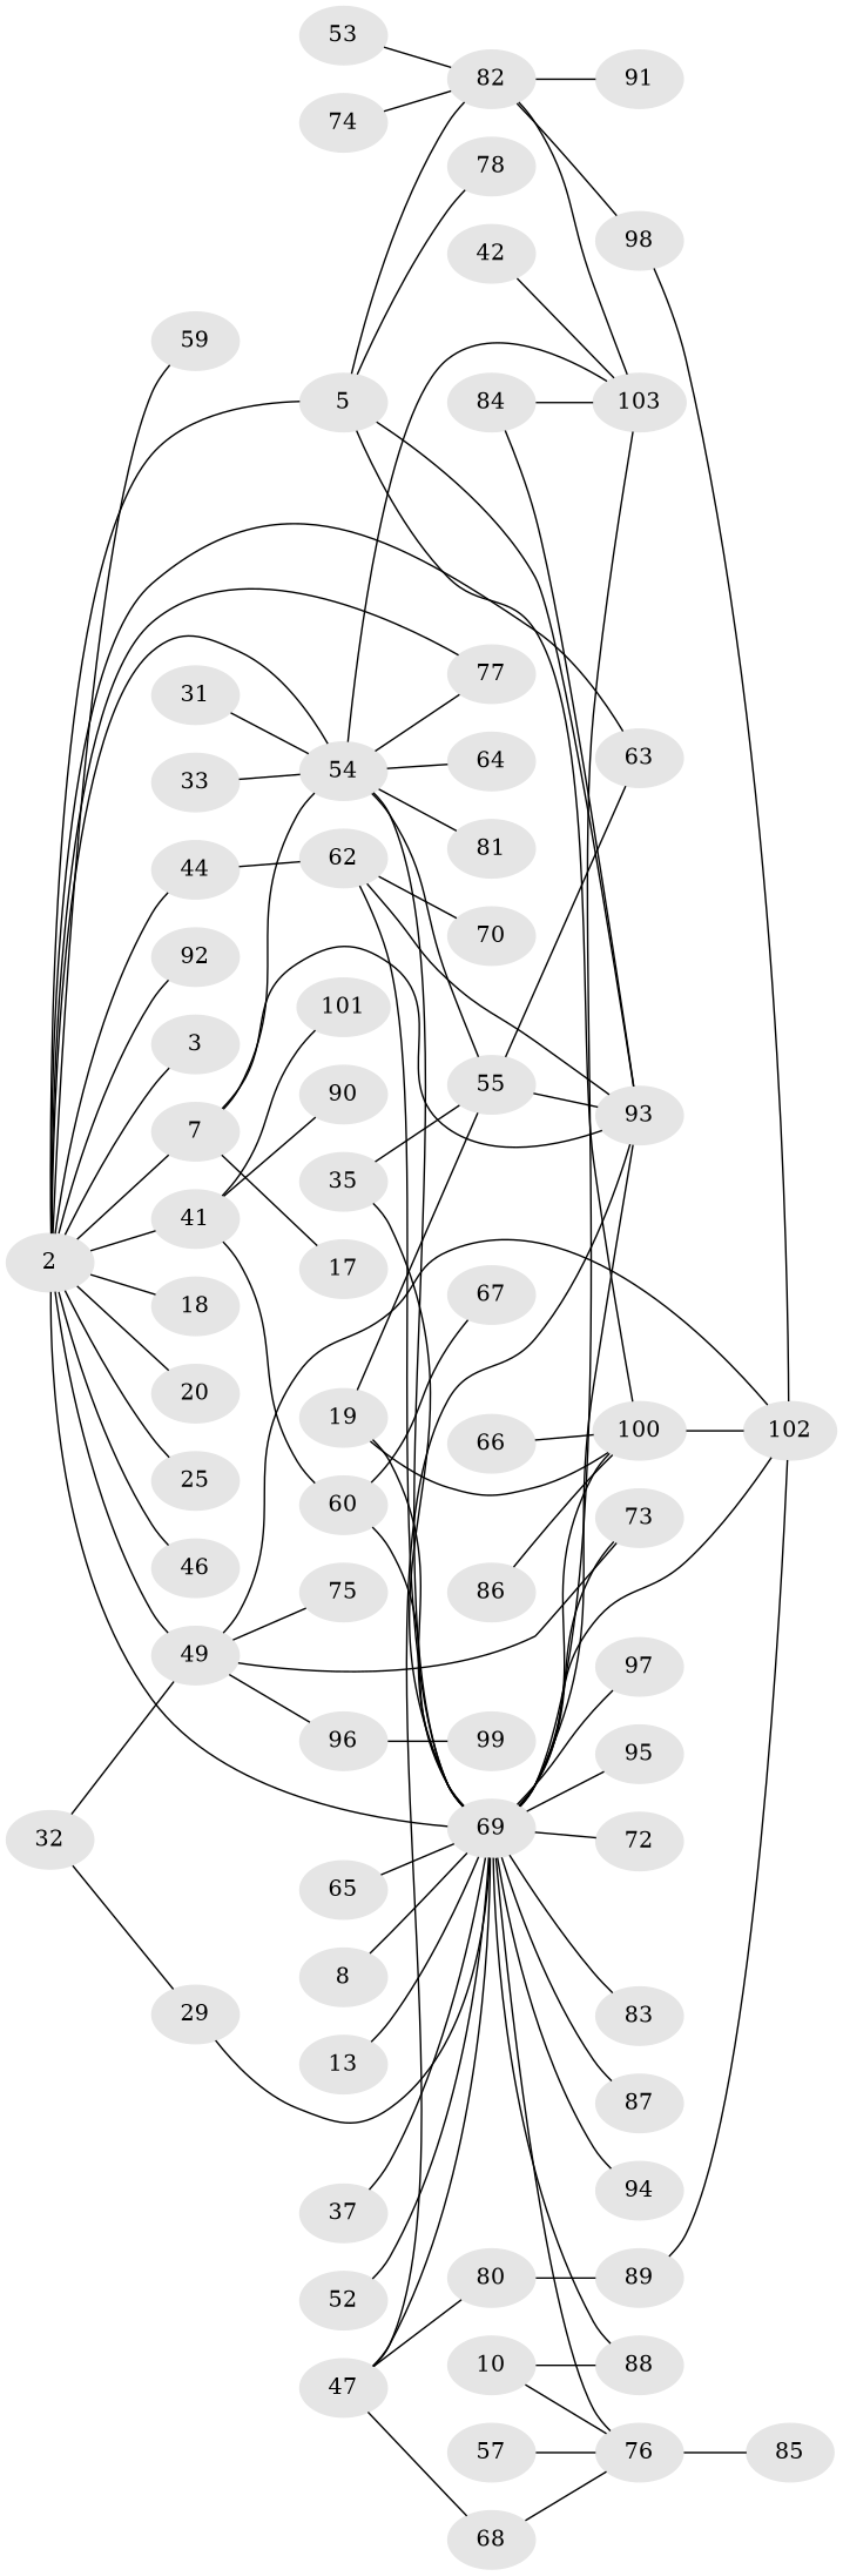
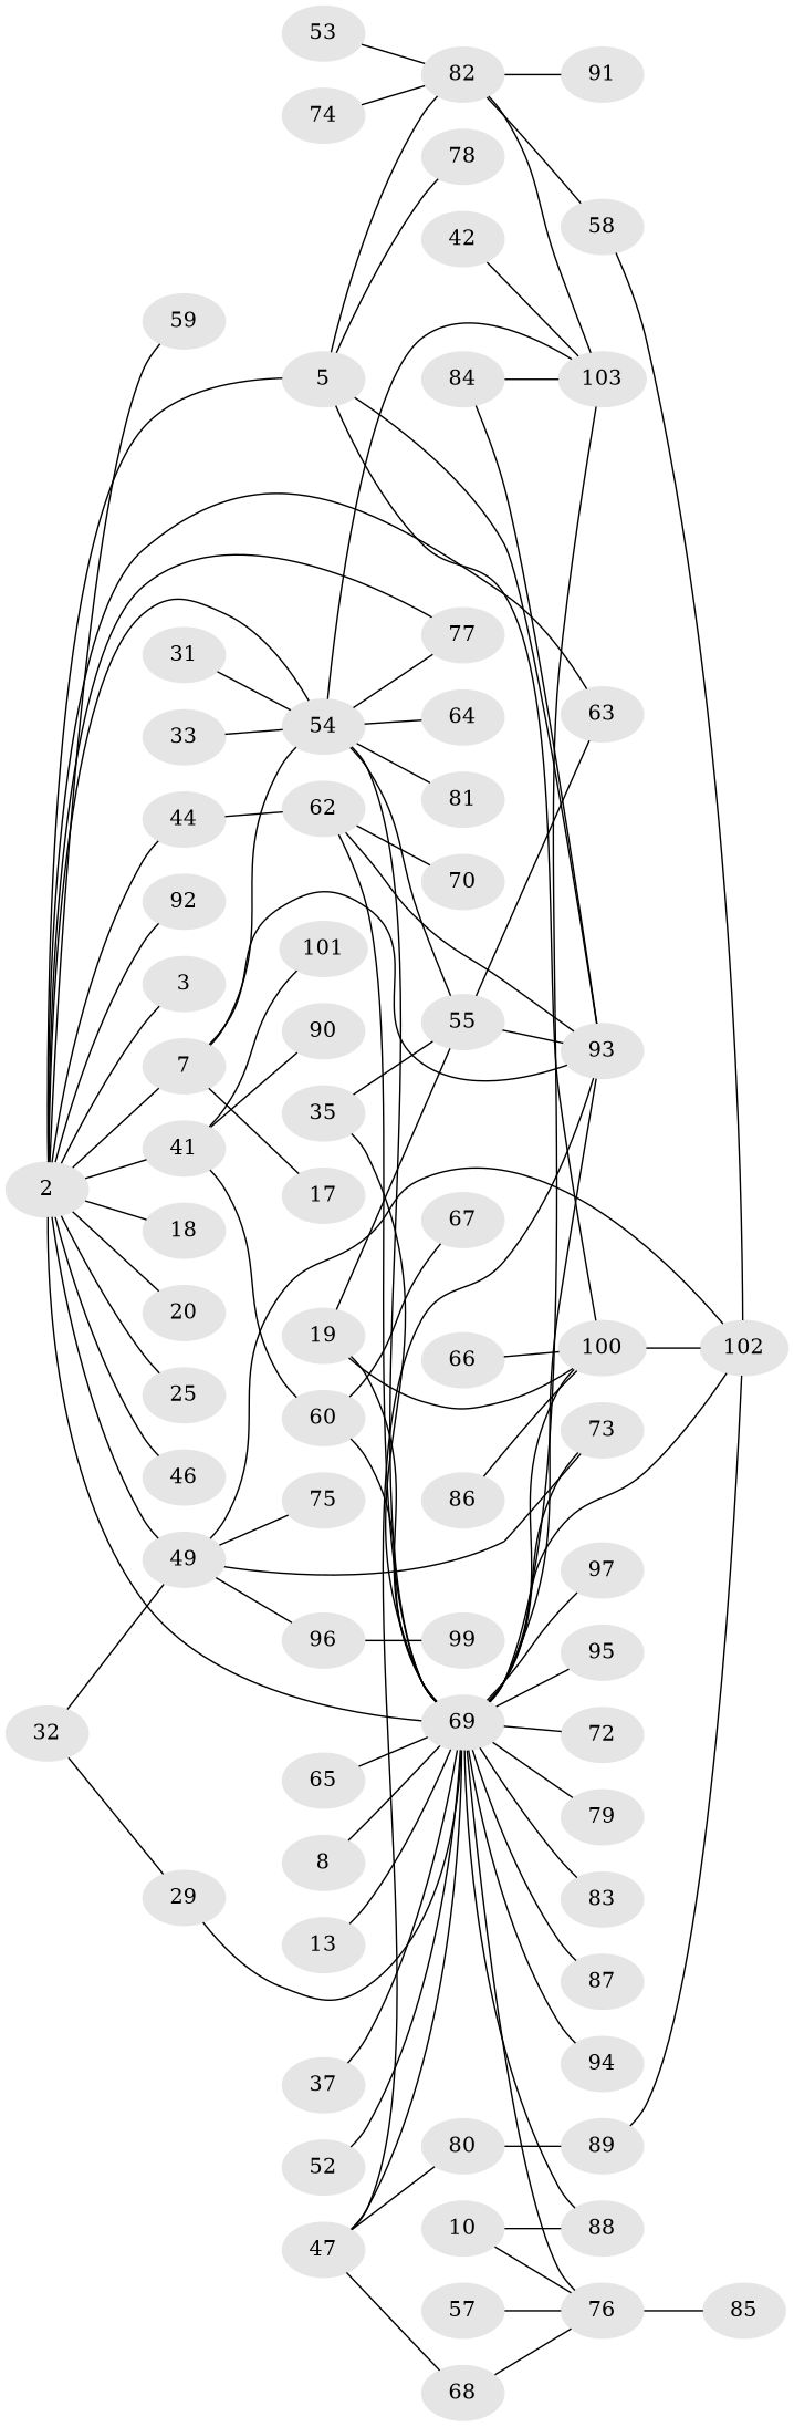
  graph {
    rankdir=LR
    node [color=gray90 style=filled]
    2
    3
    5 [super="+1"]
    7
    18
    20
    n7 [label=25]
    41
    44
    46
    49 [super="+14+32"]
    54 [super="+12"]
    59
    63
    69 [super="+45+50+11"]
    77
    92
    78
    82 [super="+36+43"]
    93 [super="+51+56"]
    100 [super="+48+71+26"]
    17
    60 [super="+34"]
    90
    101
    62
    73 [super="+58"]
    75
    96
    102 [super="+61"]
    55 [super="+15"]
    103 [super="+30"]
    64
    81
    76 [super="+9"]
    88
    72
+   79 [super="+16"]
    83
    87
    94
    95
    97
    91
-   98
+   98 [label=58]
    8
    85
    10
    13
    19
    n51 [label=32]
    29
    31
    33
    35 [super="+27"]
    37
    67
    42
    70
    47
    68
    80
    89
    99
    52
    53
    57
    65
    66
    74
    84
    86
    2 -- 3
    2 -- 5
    2 -- 7
    2 -- 18
    2 -- 20
    2 -- n7
    2 -- 41
    2 -- 44
    2 -- 46
    2 -- 49 [weight=3]
    2 -- 54
    2 -- 59
    2 -- 63
    2 -- 69 [weight=3]
    2 -- 77
    2 -- 92
    5 -- 78
    5 -- 82
    5 -- 93
    5 -- 100
    7 -- 54
    7 -- 93
    7 -- 17
    41 -- 60
    41 -- 90
    41 -- 101
    44 -- 62
    49 -- 73
    49 -- 75
    49 -- 96
    49 -- 102
    54 -- 69
    54 -- 77
    54 -- 55 [weight=3]
    54 -- 103
    54 -- 64
    54 -- 81
    69 -- 93 [weight=4]
    69 -- 100 [weight=3]
    69 -- 73 [weight=2]
    69 -- 102 [weight=2]
    69 -- 103 [weight=3]
    69 -- 76 [weight=3]
    69 -- 88
    69 -- 72
+   69 -- 79 [weight=2]
    69 -- 83
    69 -- 87
    69 -- 94
    69 -- 95
    69 -- 97
    82 -- 103
    82 -- 91
    82 -- 98
    100 -- 102 [weight=2]
    60 -- 69 [weight=2]
    60 -- 67
    62 -- 69
    62 -- 93
    62 -- 70
    96 -- 99
    55 -- 63
    55 -- 93 [weight=3]
    76 -- 85
    98 -- 102
    8 -- 69
    10 -- 76
    10 -- 88
    13 -- 69
    19 -- 69 [weight=3]
    19 -- 100
    19 -- 55
    n51 -- 49
    n51 -- 29
    29 -- 69
    31 -- 54
    33 -- 54
    35 -- 69 [weight=2]
    35 -- 55
    37 -- 69
    42 -- 103
    47 -- 69
    47 -- 93
    47 -- 68
    47 -- 80
    68 -- 76
    80 -- 89
    89 -- 102
    52 -- 69
    53 -- 82
    57 -- 76
    65 -- 69
    66 -- 100
    74 -- 82
    84 -- 93
    84 -- 103
    86 -- 100
  }
